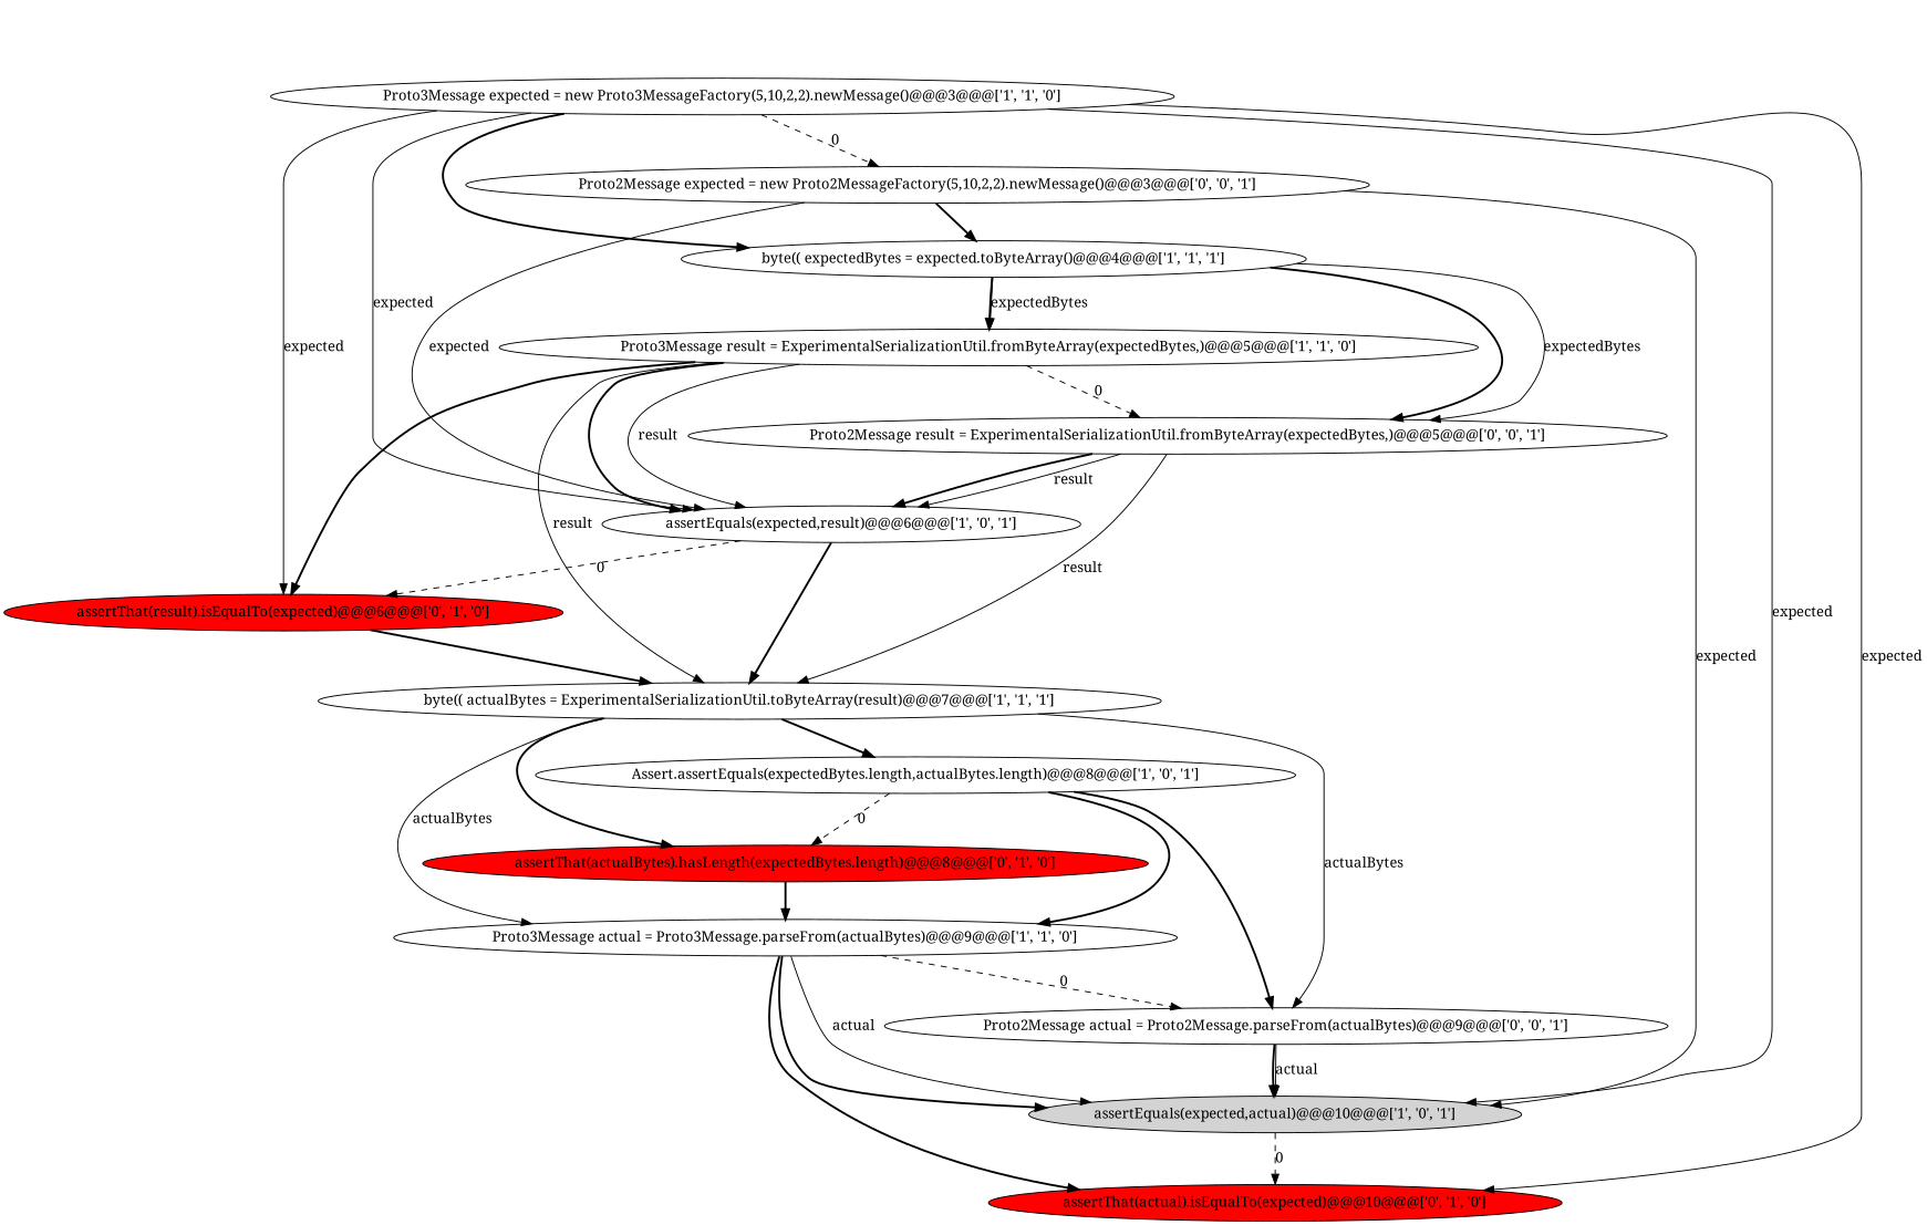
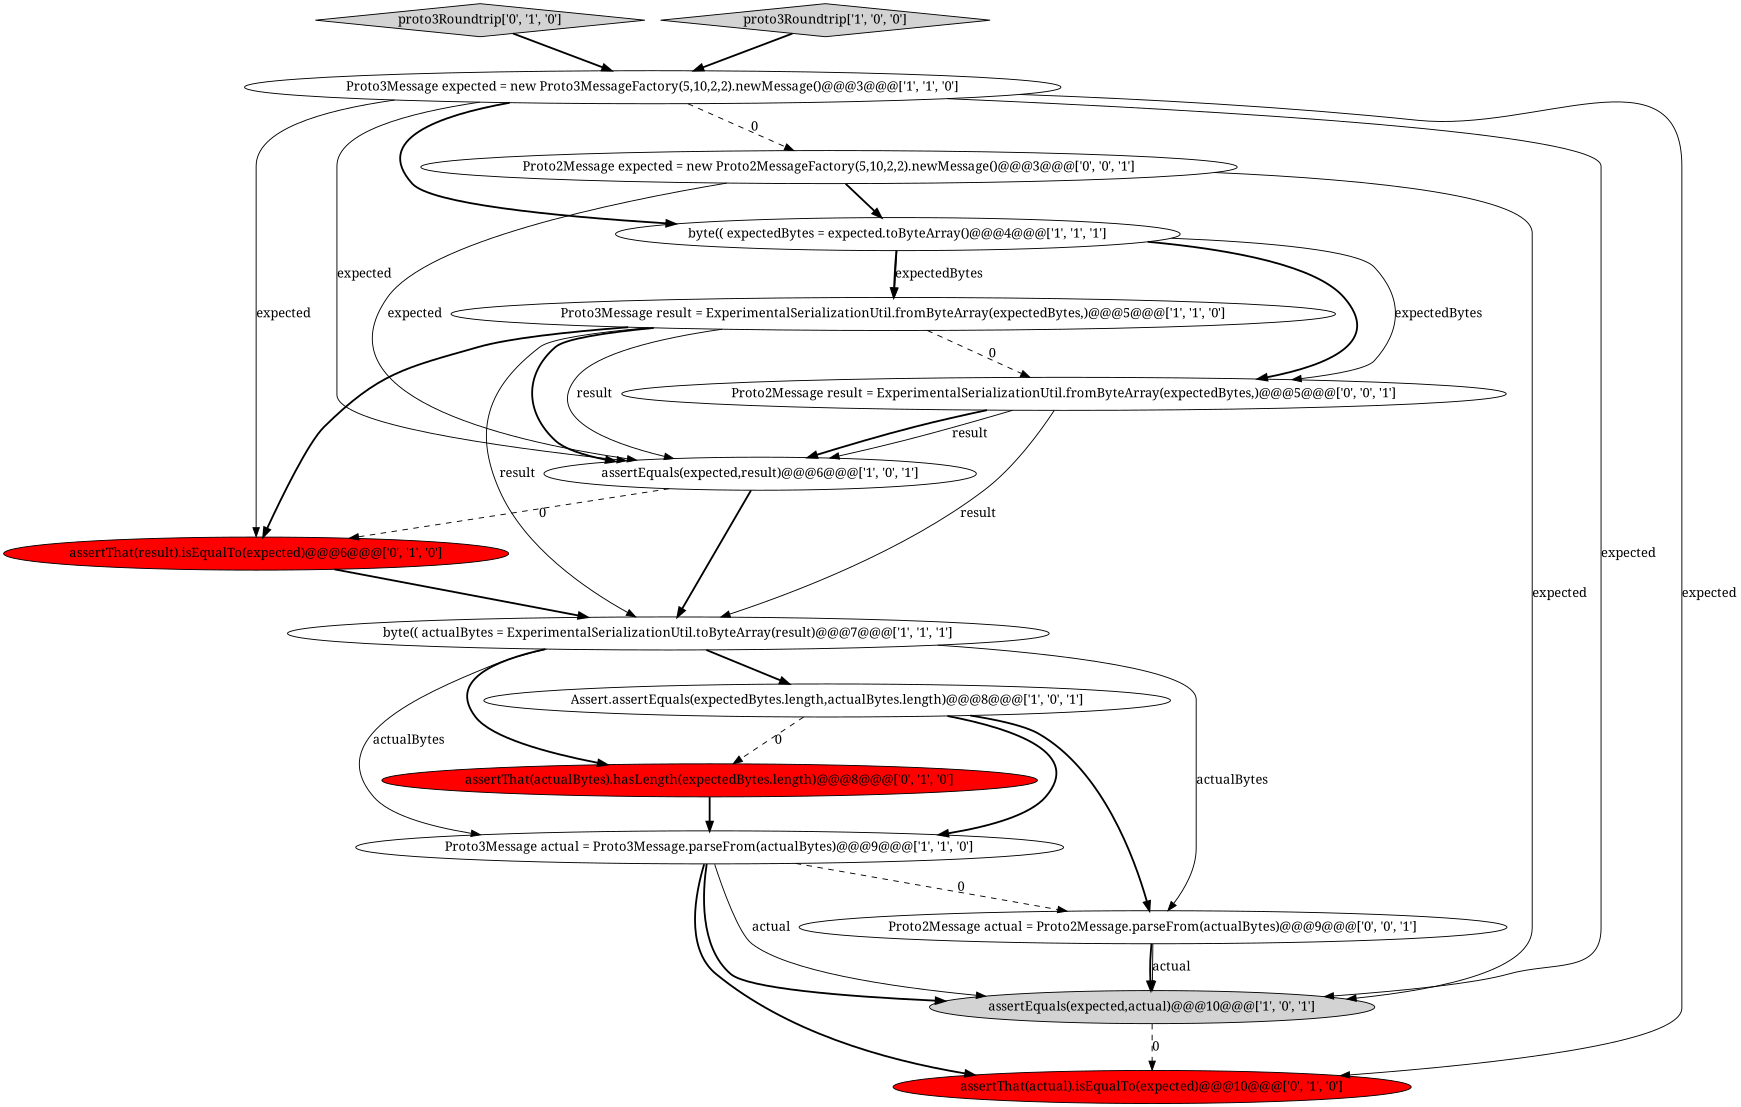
  digraph {
    fontname="Noto Serif"
    node [fillcolor=white fontname="Noto Serif" shape=ellipse style=filled]
    edge [fontname="Noto Serif" style=bold]
    n1 [fillcolor=red label="assertThat(actualBytes).hasLength(expectedBytes.length)@@@8@@@['0', '1', '0']"]
    n2 [label="Proto3Message actual = Proto3Message.parseFrom(actualBytes)@@@9@@@['1', '1', '0']"]
    n3 [fillcolor=lightgray label="assertEquals(expected,actual)@@@10@@@['1', '0', '1']"]
    n4 [fillcolor=red label="assertThat(actual).isEqualTo(expected)@@@10@@@['0', '1', '0']"]
    n5 [label="Proto2Message actual = Proto2Message.parseFrom(actualBytes)@@@9@@@['0', '0', '1']"]
    n6 [label="Proto3Message expected = new Proto3MessageFactory(5,10,2,2).newMessage()@@@3@@@['1', '1', '0']"]
    n7 [label="Proto2Message expected = new Proto2MessageFactory(5,10,2,2).newMessage()@@@3@@@['0', '0', '1']"]
    n8 [label="byte(( expectedBytes = expected.toByteArray()@@@4@@@['1', '1', '1']"]
    n9 [label="assertEquals(expected,result)@@@6@@@['1', '0', '1']"]
    n10 [fillcolor=red label="assertThat(result).isEqualTo(expected)@@@6@@@['0', '1', '0']"]
    n11 [label="Proto3Message result = ExperimentalSerializationUtil.fromByteArray(expectedBytes,)@@@5@@@['1', '1', '0']"]
    n12 [label="Proto2Message result = ExperimentalSerializationUtil.fromByteArray(expectedBytes,)@@@5@@@['0', '0', '1']"]
    n13 [label="byte(( actualBytes = ExperimentalSerializationUtil.toByteArray(result)@@@7@@@['1', '1', '1']"]
    n14 [label="Assert.assertEquals(expectedBytes.length,actualBytes.length)@@@8@@@['1', '0', '1']"]
+   n15 [fillcolor=lightgray label="proto3Roundtrip['0', '1', '0']" shape=diamond]
+   n16 [fillcolor=lightgray label="proto3Roundtrip['1', '0', '0']" shape=diamond]
    n1 -> n2
    n2 -> n3
    n2 -> n3 [label=actual style=solid]
    n2 -> n4
    n2 -> n5 [label=0 style=dashed]
    n3 -> n4 [label=0 style=dashed]
    n5 -> n3
    n5 -> n3 [label=actual style=solid]
    n6 -> n3 [label=expected style=solid]
    n6 -> n4 [label=expected style=solid]
    n6 -> n7 [label=0 style=dashed]
    n6 -> n8
    n6 -> n9 [label=expected style=solid]
    n6 -> n10 [label=expected style=solid]
    n7 -> n3 [label=expected style=solid]
    n7 -> n8
    n7 -> n9 [label=expected style=solid]
    n8 -> n11 [label=expectedBytes style=solid]
    n8 -> n11
    n8 -> n12 [label=expectedBytes style=solid]
    n8 -> n12
    n9 -> n10 [label=0 style=dashed]
    n9 -> n13
    n10 -> n13
    n11 -> n9
    n11 -> n9 [label=result style=solid]
    n11 -> n10
    n11 -> n12 [label=0 style=dashed]
    n11 -> n13 [label=result style=solid]
    n12 -> n9
    n12 -> n9 [label=result style=solid]
    n12 -> n13 [label=result style=solid]
    n13 -> n1
    n13 -> n2 [label=actualBytes style=solid]
    n13 -> n5 [label=actualBytes style=solid]
    n13 -> n14
    n14 -> n1 [label=0 style=dashed]
    n14 -> n2
    n14 -> n5
+   n15 -> n6
+   n16 -> n6
  }
